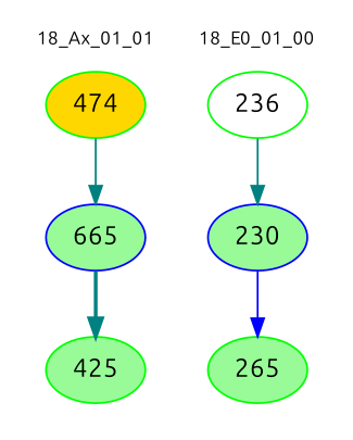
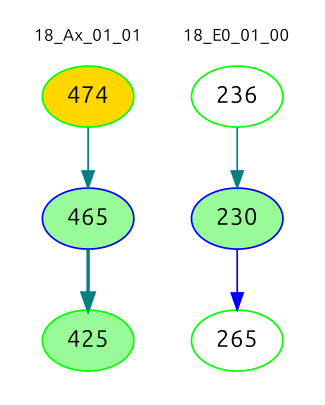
  digraph {
    fontname=Ubuntu
    node [color=green fillcolor=palegreen fontname=Ubuntu style=filled]
    edge [color=teal fontname=Ubuntu style=solid]
    n1 [fillcolor=gold label=474]
-   n2 [color=blue label=665]
+   n2 [color=blue label=465]
    n3 [label=425]
    n4 [fillcolor=white label=236]
    n5 [color=blue label=230]
-   n6 [label=265]
+   n6 [fillcolor=white label=265]
    subgraph cluster_1 {
      color=white
      fontsize=10
      label="18_Ax_01_01"
      n1
      n2
      n3
    }
    subgraph cluster_2 {
      color=white
      fontsize=10
      label="18_E0_01_00"
      n4
      n5
      n6
    }
    n1 -> n2
    n2 -> n3 [style=bold]
    n4 -> n5
    n5 -> n6 [color=blue]
  }
